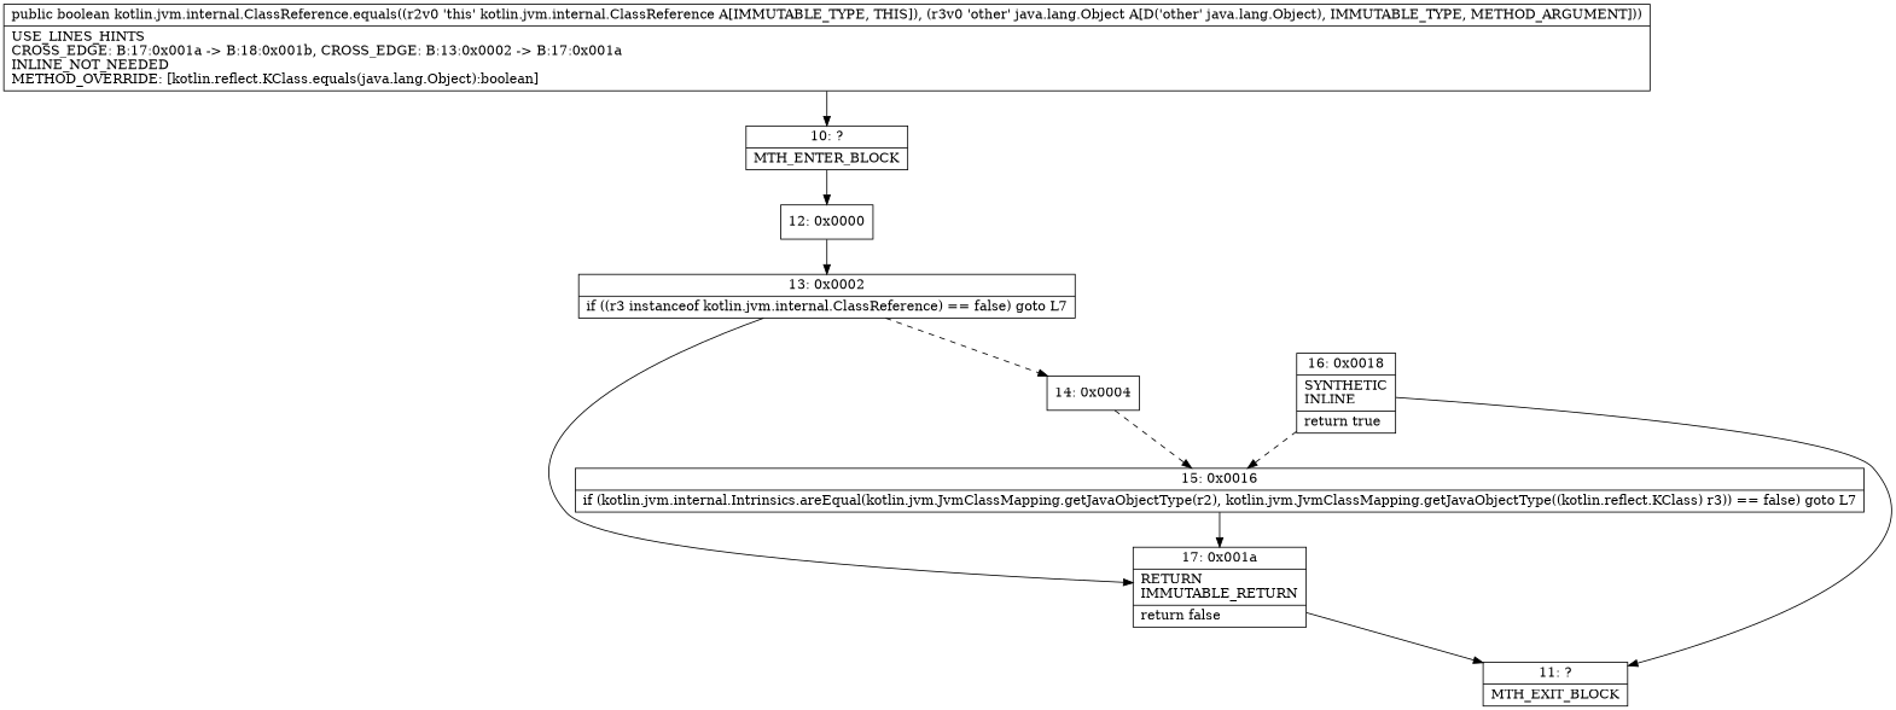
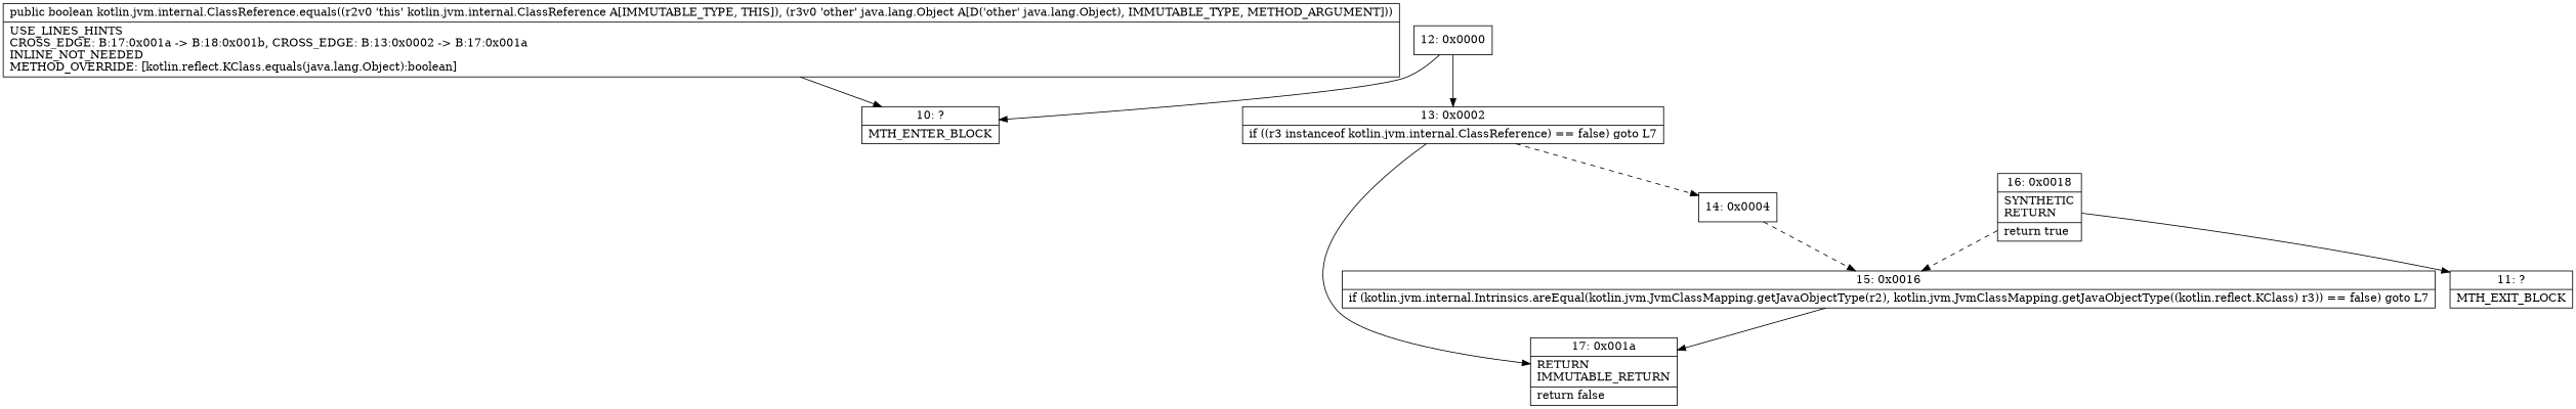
  digraph {
    node [shape=record]
    n1 [label="{10\:\ ?|MTH_ENTER_BLOCK\l}"]
    n2 [label="{12\:\ 0x0000}"]
    n3 [label="{13\:\ 0x0002|if ((r3 instanceof kotlin.jvm.internal.ClassReference) == false) goto L7\l}"]
    n4 [label="{14\:\ 0x0004}"]
    n5 [label="{17\:\ 0x001a|RETURN\lIMMUTABLE_RETURN\l|return false\l}"]
    n6 [label="{15\:\ 0x0016|if (kotlin.jvm.internal.Intrinsics.areEqual(kotlin.jvm.JvmClassMapping.getJavaObjectType(r2), kotlin.jvm.JvmClassMapping.getJavaObjectType((kotlin.reflect.KClass) r3)) == false) goto L7\l}"]
    n7 [label="{11\:\ ?|MTH_EXIT_BLOCK\l}"]
-   n8 [label="{16\:\ 0x0018|SYNTHETIC\lINLINE\l|return true\l}"]
+   n8 [label="{16\:\ 0x0018|SYNTHETIC\lRETURN\l|return true\l}"]
    n9 [label="{public boolean kotlin.jvm.internal.ClassReference.equals((r2v0 'this' kotlin.jvm.internal.ClassReference A[IMMUTABLE_TYPE, THIS]), (r3v0 'other' java.lang.Object A[D('other' java.lang.Object), IMMUTABLE_TYPE, METHOD_ARGUMENT]))  | USE_LINES_HINTS\lCROSS_EDGE: B:17:0x001a \-\> B:18:0x001b, CROSS_EDGE: B:13:0x0002 \-\> B:17:0x001a\lINLINE_NOT_NEEDED\lMETHOD_OVERRIDE: [kotlin.reflect.KClass.equals(java.lang.Object):boolean]\l}"]
-   n1 -> n2
+   n2 -> n1
    n2 -> n3
    n3 -> n4 [style=dashed]
    n3 -> n5
    n4 -> n6 [style=dashed]
-   n5 -> n7
    n6 -> n5
    n8 -> n6 [style=dashed]
    n8 -> n7
    n9 -> n1
  }
